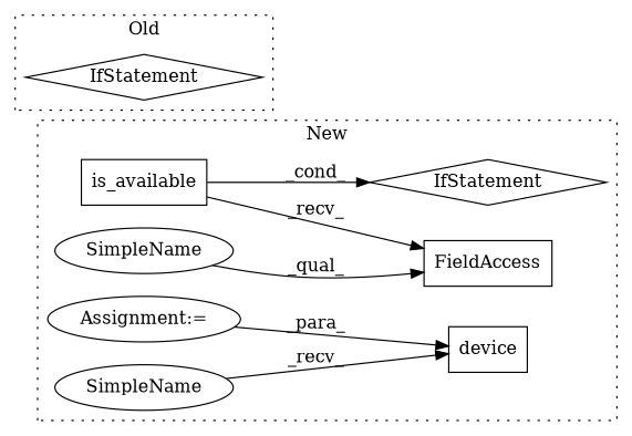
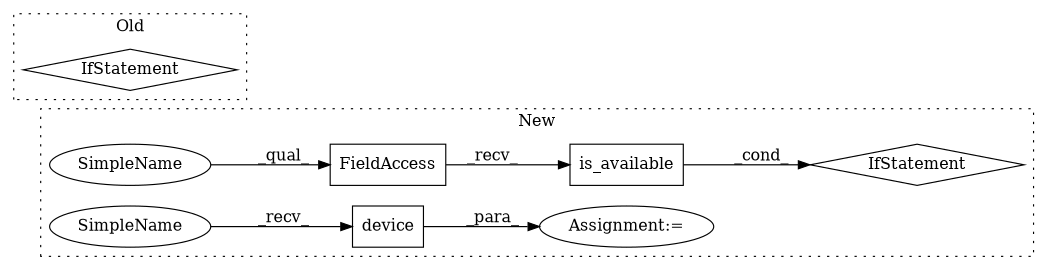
  digraph {
    rankdir=LR
    node [a=32 l=5 s=2493 shape=box]
    n1 [l=14 label=is_available s=2504]
    n2 [a=22 l=10 label=FieldAccess]
    n3 [a=25 l=3 label=IfStatement s=2518 shape=diamond]
    n4 [l="7,1" label=device s="2486,2537"]
    n5 [a=7 l=1 label="Assignment:=" s=2651 shape=ellipse]
    n6 [a=42 label=SimpleName shape=ellipse]
    n7 [a=42 label=SimpleName s=2480 shape=ellipse]
    n8 [a=25 l="4,2" label=IfStatement s="2518,2529" shape=diamond]
    subgraph cluster_1 {
      label=New
      style=dotted
      n1
      n2
      n3
      n4
      n5
      n6
      n7
    }
    subgraph cluster_2 {
      label=Old
      style=dotted
      n8
    }
    n1 -> n3 [label=_cond_]
-   n1 -> n2 [label=_recv_]
-   n5 -> n4 [label=_para_]
+   n2 -> n1 [label=_recv_]
+   n4 -> n5 [label=_para_]
    n6 -> n2 [label=_qual_]
    n7 -> n4 [label=_recv_]
  }
